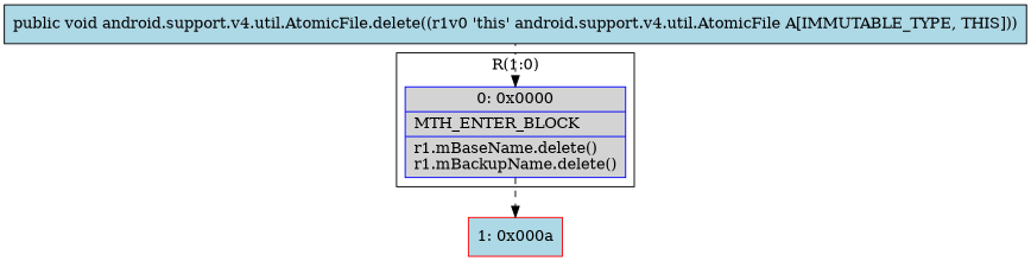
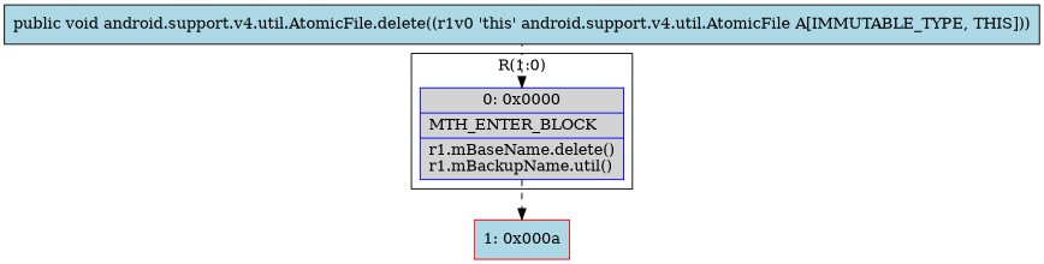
  digraph {
    node [shape=record style=filled fillcolor=lightblue]
-   n1 [color=blue label="{0\:\ 0x0000|MTH_ENTER_BLOCK\l|r1.mBaseName.delete()\lr1.mBackupName.delete()\l}" fillcolor=lightgrey]
+   n1 [color=blue label="{0\:\ 0x0000|MTH_ENTER_BLOCK\l|r1.mBaseName.delete()\lr1.mBackupName.util()\l}" fillcolor=lightgrey]
    n2 [color=red label="{1\:\ 0x000a}"]
    n3 [label="{public void android.support.v4.util.AtomicFile.delete((r1v0 'this' android.support.v4.util.AtomicFile A[IMMUTABLE_TYPE, THIS])) }"]
    subgraph cluster_1 {
      label="R(1:0)"
      n1
    }
    n1 -> n2 [style=dashed]
    n3 -> n1 [style=dotted]
  }
